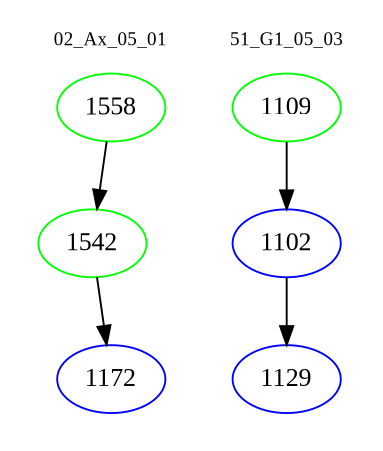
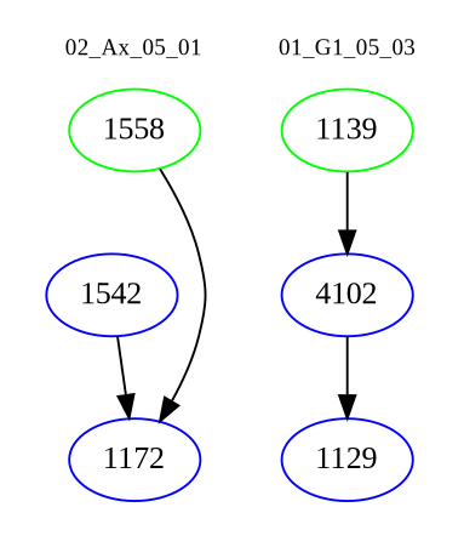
  digraph {
    fontname="Liberation Serif"
    node [color=blue fontname="Liberation Serif"]
    edge [color=black fontname="Liberation Serif"]
    n1 [color=green label=1558]
-   n2 [color=green label=1542]
+   n2 [label=1542]
    n3 [label=1172]
-   n4 [color=green label=1109]
-   n5 [label=1102]
+   n4 [color=green label=1139]
+   n5 [label=4102]
    n6 [label=1129]
    subgraph cluster_1 {
      color=white
      fontsize=10
      label="02_Ax_05_01"
      n1
      n2
      n3
    }
    subgraph cluster_2 {
      color=white
      fontsize=10
-     label="51_G1_05_03"
+     label="01_G1_05_03"
      n4
      n5
      n6
    }
-   n1 -> n2
+   n1 -> n3
    n2 -> n3
    n4 -> n5
    n5 -> n6
  }
